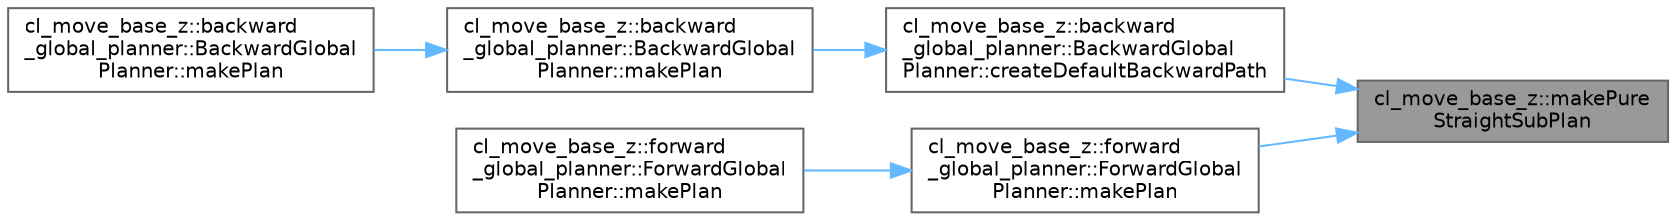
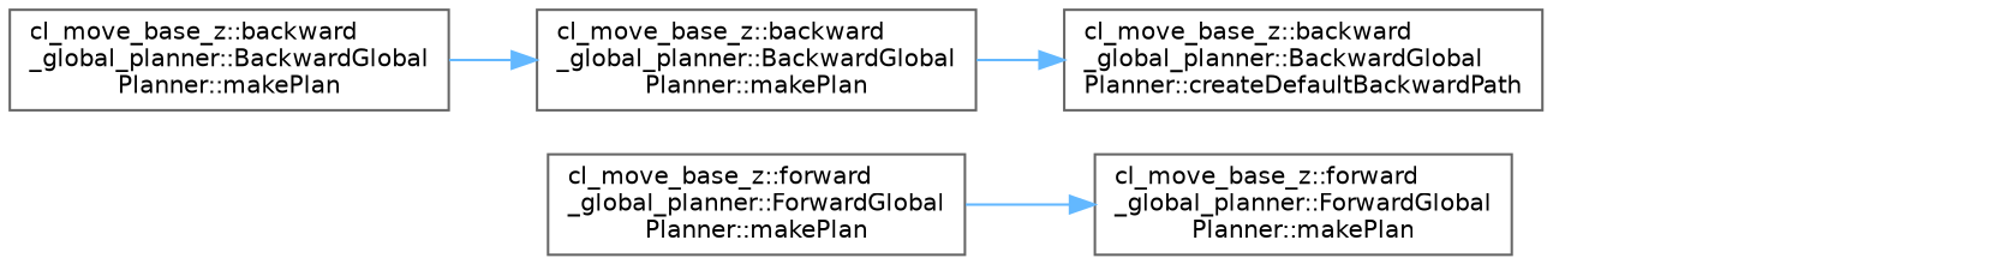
  digraph {
    rankdir=RL
    node [color=grey40 fillcolor=white fontname=Helvetica fontsize=10 shape=box style=filled]
    edge [color=steelblue1 dir=back fontname=Helvetica fontsize=10 labelfontname=Helvetica labelfontsize=10 style=solid]
-   n1 [color=gray40 fillcolor=grey60 fontcolor=black height=0.2 label="cl_move_base_z::makePure\lStraightSubPlan" width=0.4]
    n2 [height=0.2 label="cl_move_base_z::backward\l_global_planner::BackwardGlobal\lPlanner::createDefaultBackwardPath" width=0.4]
    n3 [height=0.2 label="cl_move_base_z::forward\l_global_planner::ForwardGlobal\lPlanner::makePlan" width=0.4]
    n4 [height=0.2 label="cl_move_base_z::backward\l_global_planner::BackwardGlobal\lPlanner::makePlan" width=0.4]
    n5 [height=0.2 label="cl_move_base_z::backward\l_global_planner::BackwardGlobal\lPlanner::makePlan" width=0.4]
    n6 [height=0.2 label="cl_move_base_z::forward\l_global_planner::ForwardGlobal\lPlanner::makePlan" width=0.4]
-   n1 -> n2
-   n1 -> n3
    n2 -> n4
    n3 -> n6
    n4 -> n5
  }
